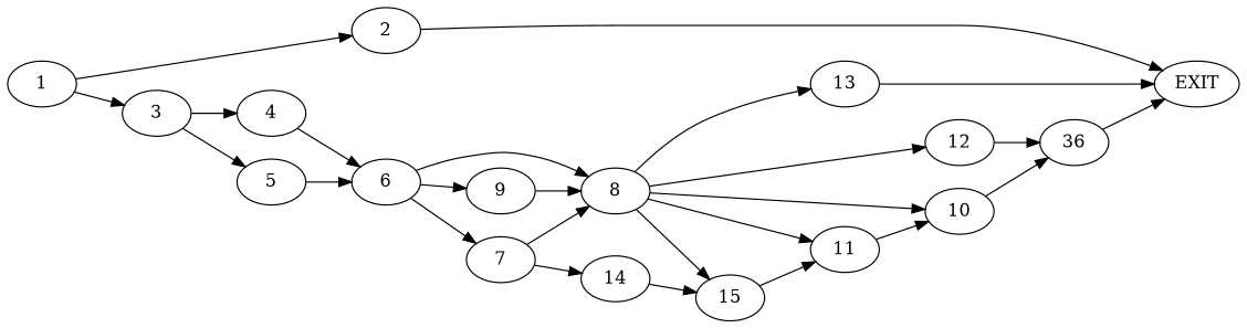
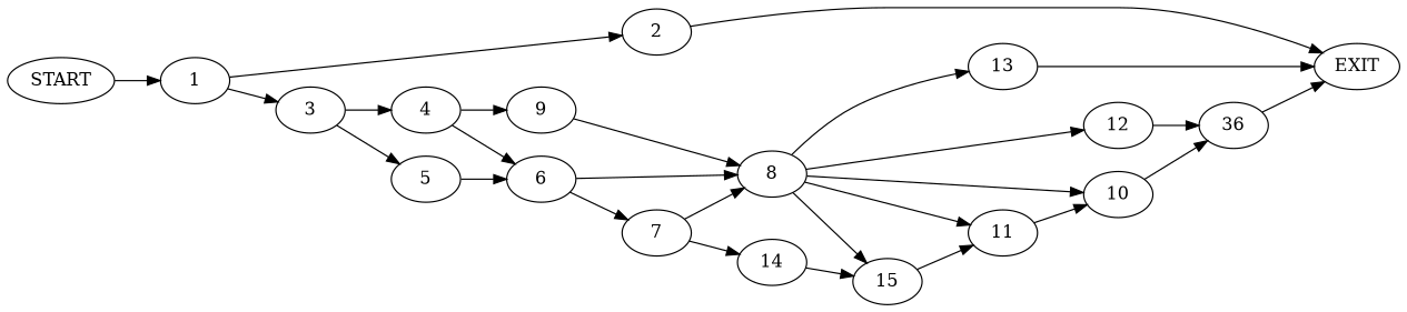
  digraph {
    rankdir=LR
+   n1 [label=START]
    1
    2
    3
    n5 [label=EXIT]
    4
    5
    6
    7
    8
    9
    14
    10
    11
    12
    13
    15
    n18 [label=36]
+   n1 -> 1
    1 -> 2
    1 -> 3
    2 -> n5
    3 -> 4
    3 -> 5
    4 -> 6
    5 -> 6
    6 -> 7
    6 -> 8
-   6 -> 9
+   4 -> 9
    7 -> 8
    7 -> 14
    8 -> 10
    8 -> 11
    8 -> 12
    8 -> 13
    8 -> 15
    9 -> 8
    14 -> 15
    10 -> n18
    11 -> 10
    12 -> n18
    13 -> n5
    15 -> 11
    n18 -> n5
  }
